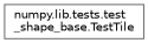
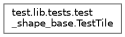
  digraph {
    rankdir=TB
-   n1 [color=grey40 fillcolor=white fontname=Helvetica fontsize=10 height=0.2 label="numpy.lib.tests.test\l_shape_base.TestTile" shape=box style=filled width=0.4]
+   n1 [color=grey40 fillcolor=white fontname=Helvetica fontsize=10 height=0.2 label="test.lib.tests.test\l_shape_base.TestTile" shape=box style=filled width=0.4]
  }
